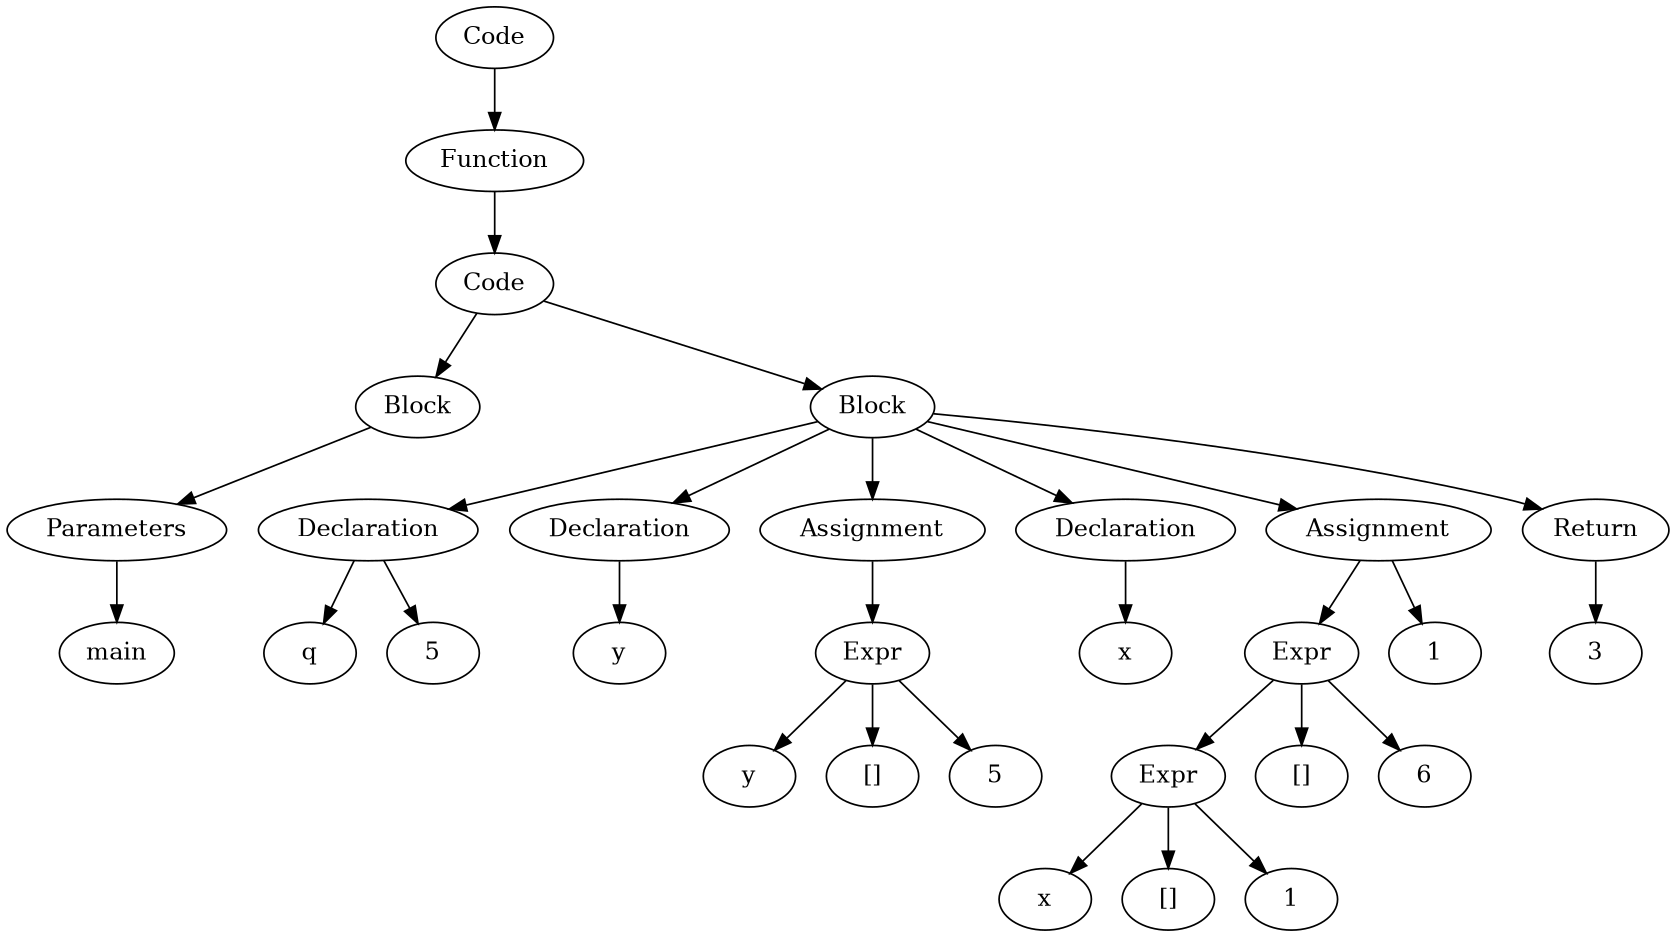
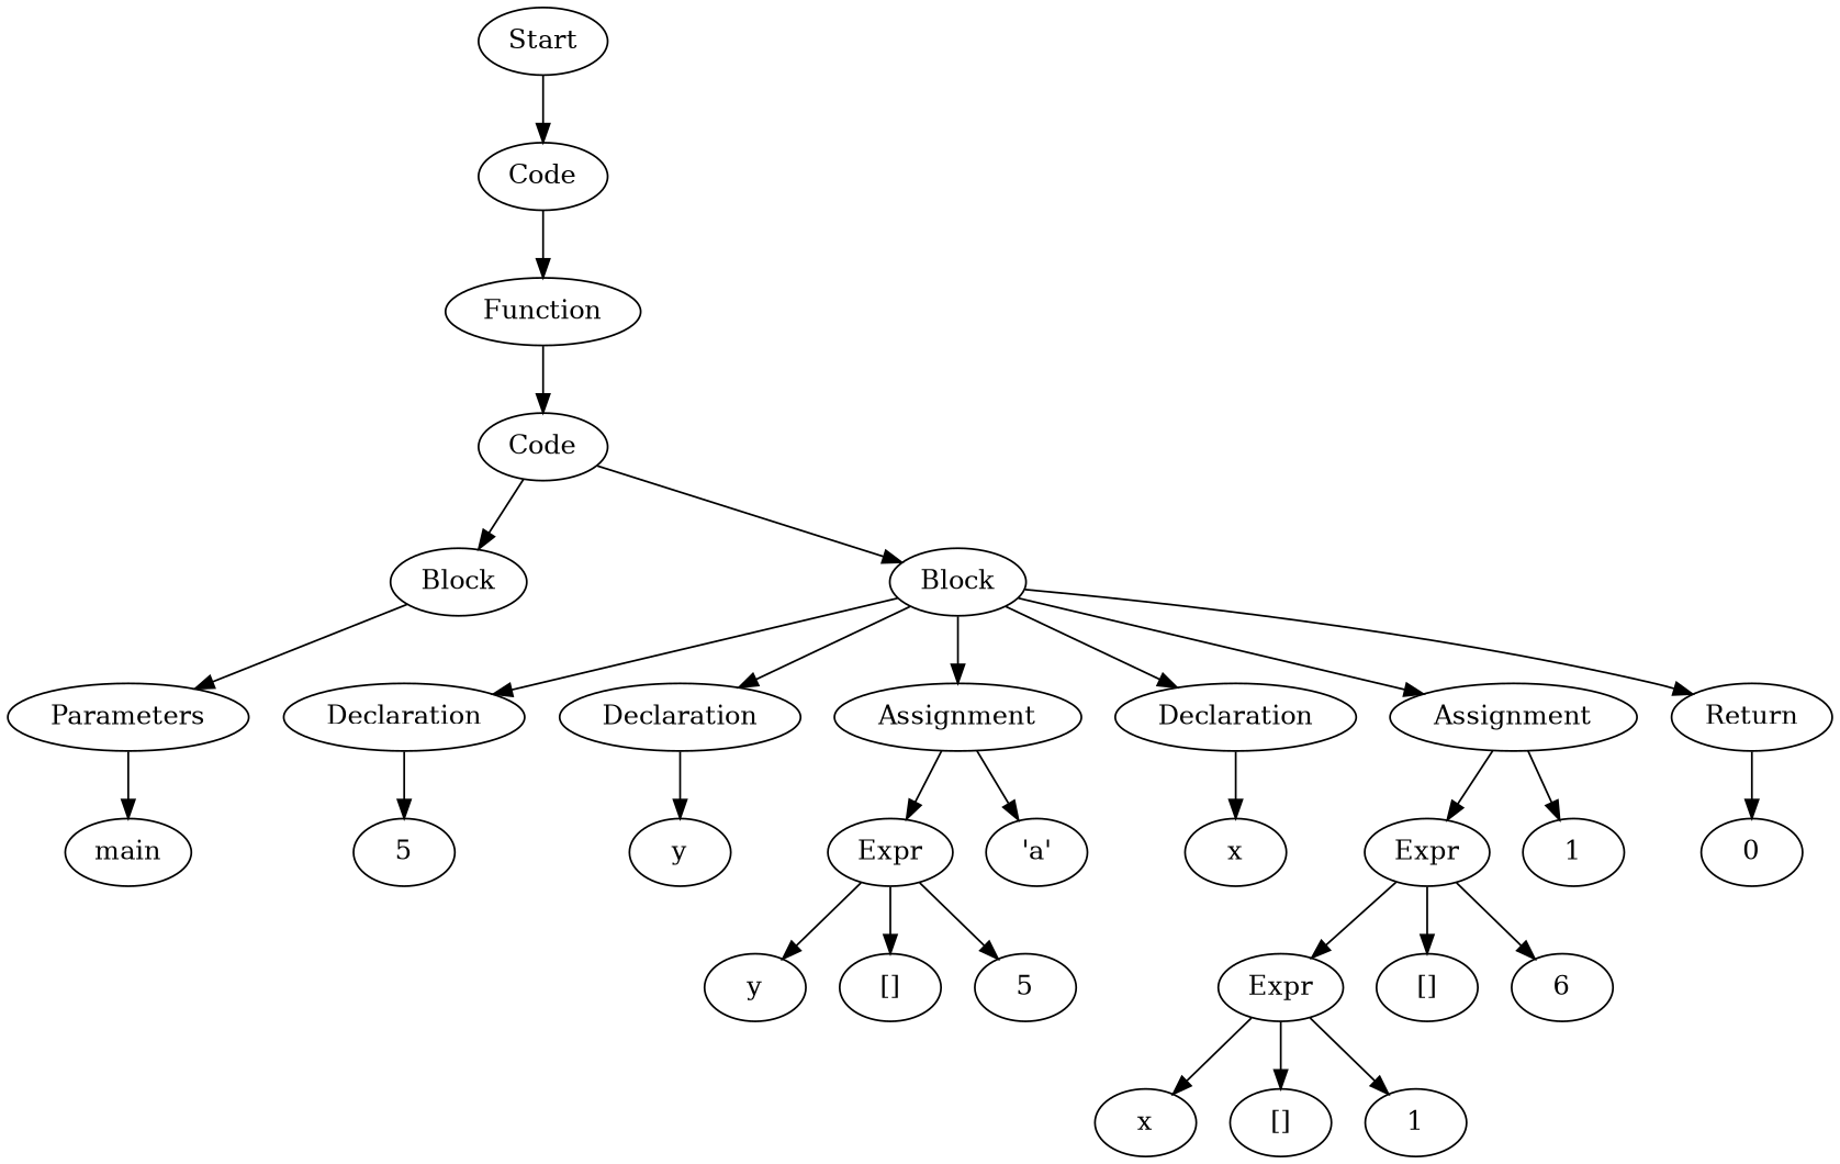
  digraph {
+   n1 [label=Start]
    n2 [label=Code]
    n3 [label=Function]
    n4 [label=Code]
    n5 [label=main]
    n6 [label=Block]
    n7 [label=Block]
    n8 [label=Parameters]
    n9 [label=Declaration]
    n10 [label=Declaration]
    n11 [label=Assignment]
    n12 [label=Declaration]
    n13 [label=Assignment]
    n14 [label=Return]
-   n15 [label=q]
    n16 [label=5]
    n17 [label=y]
    n18 [label=Expr]
+   n19 [label="'a'"]
    n20 [label=x]
    n21 [label=Expr]
    n22 [label=1]
-   n23 [label=3]
+   n23 [label=0]
    n24 [label=y]
    n25 [label="[]"]
    n26 [label=5]
    n27 [label=Expr]
    n28 [label="[]"]
    n29 [label=6]
    n30 [label=x]
    n31 [label="[]"]
    n32 [label=1]
+   n1 -> n2
    n2 -> n3
    n3 -> n4
    n4 -> n6
    n4 -> n7
    n6 -> n8
    n7 -> n9
    n7 -> n10
    n7 -> n11
    n7 -> n12
    n7 -> n13
    n7 -> n14
    n8 -> n5
-   n9 -> n15
    n9 -> n16
    n10 -> n17
    n11 -> n18
+   n11 -> n19
    n12 -> n20
    n13 -> n21
    n13 -> n22
    n14 -> n23
    n18 -> n24
    n18 -> n25
    n18 -> n26
    n21 -> n27
    n21 -> n28
    n21 -> n29
    n27 -> n30
    n27 -> n31
    n27 -> n32
  }
